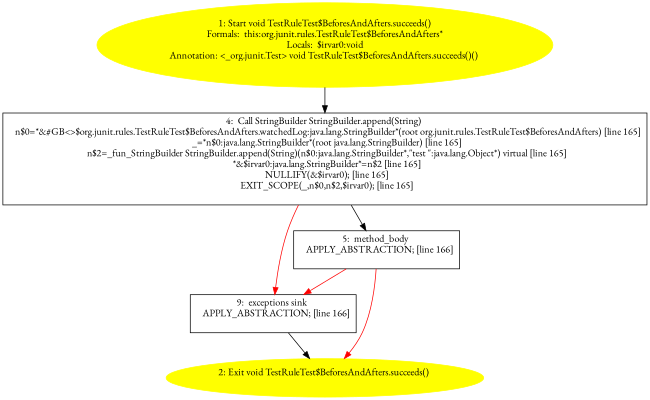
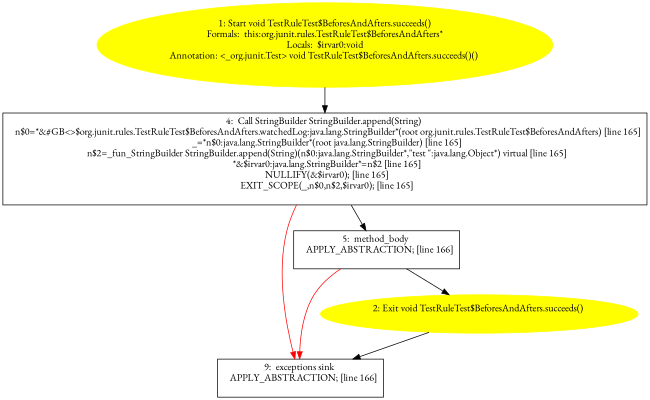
  digraph {
    fontname="EB Garamond"
    node [fontname="EB Garamond" shape=box]
    edge [fontname="EB Garamond"]
    n1 [color=yellow label="1: Start void TestRuleTest$BeforesAndAfters.succeeds()\nFormals:  this:org.junit.rules.TestRuleTest$BeforesAndAfters*\nLocals:  $irvar0:void\nAnnotation: <_org.junit.Test> void TestRuleTest$BeforesAndAfters.succeeds()() \n  " style=filled shape=""]
    n2 [label="4:  Call StringBuilder StringBuilder.append(String) \n   n$0=*&#GB<>$org.junit.rules.TestRuleTest$BeforesAndAfters.watchedLog:java.lang.StringBuilder*(root org.junit.rules.TestRuleTest$BeforesAndAfters) [line 165]\n  _=*n$0:java.lang.StringBuilder*(root java.lang.StringBuilder) [line 165]\n  n$2=_fun_StringBuilder StringBuilder.append(String)(n$0:java.lang.StringBuilder*,\"test \":java.lang.Object*) virtual [line 165]\n  *&$irvar0:java.lang.StringBuilder*=n$2 [line 165]\n  NULLIFY(&$irvar0); [line 165]\n  EXIT_SCOPE(_,n$0,n$2,$irvar0); [line 165]\n "]
    n3 [label="9:  exceptions sink \n   APPLY_ABSTRACTION; [line 166]\n "]
    n4 [label="5:  method_body \n   APPLY_ABSTRACTION; [line 166]\n "]
    n5 [color=yellow label="2: Exit void TestRuleTest$BeforesAndAfters.succeeds() \n  " style=filled shape=""]
    n1 -> n2
    n2 -> n3 [color=red]
    n2 -> n4
-   n3 -> n5
+   n5 -> n3
    n4 -> n3 [color=red]
-   n4 -> n5 [color=red]
+   n4 -> n5
  }
